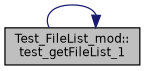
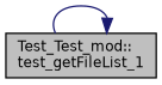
  digraph {
    rankdir=LR
-   n1 [color=black fillcolor=grey75 fontcolor=black fontname=Helvetica fontsize=10 height=0.2 label="Test_FileList_mod::\ltest_getFileList_1" shape=record style=filled width=0.4]
+   n1 [color=black fillcolor=grey75 fontcolor=black fontname=Helvetica fontsize=10 height=0.2 label="Test_Test_mod::\ltest_getFileList_1" shape=record style=filled width=0.4]
    n1 -> n1 [color=midnightblue fontname=Helvetica fontsize=10 labelfontname=Helvetica labelfontsize=10 style=solid]
  }
